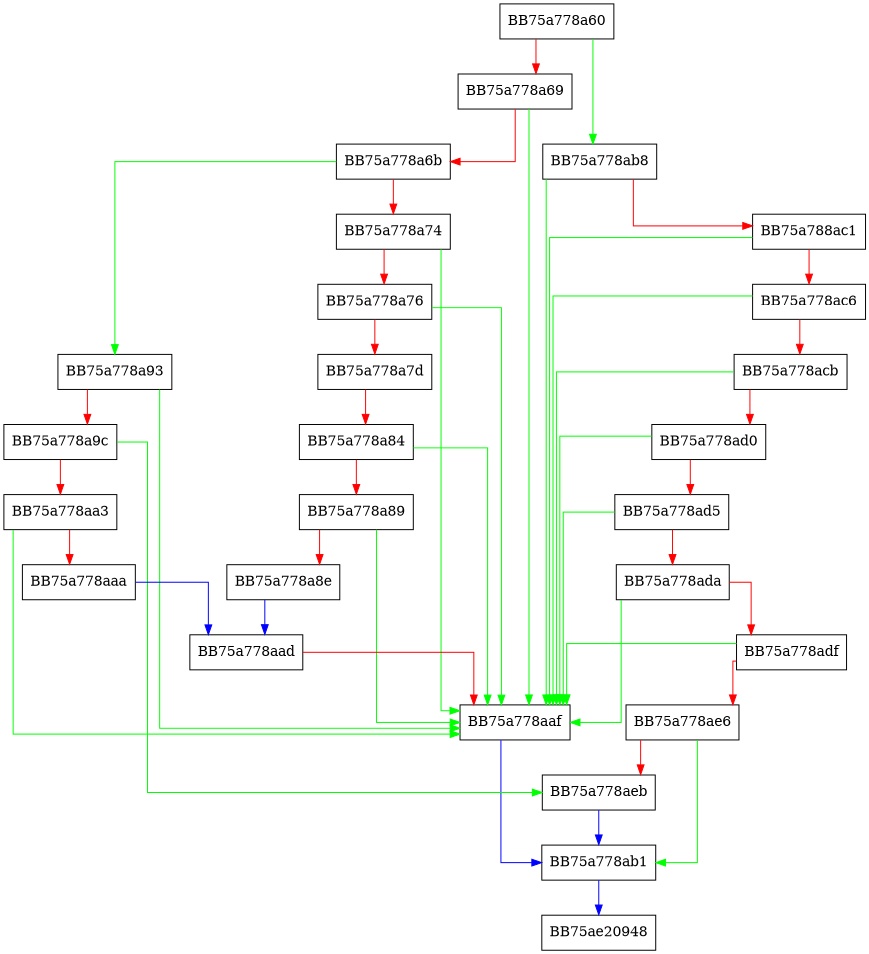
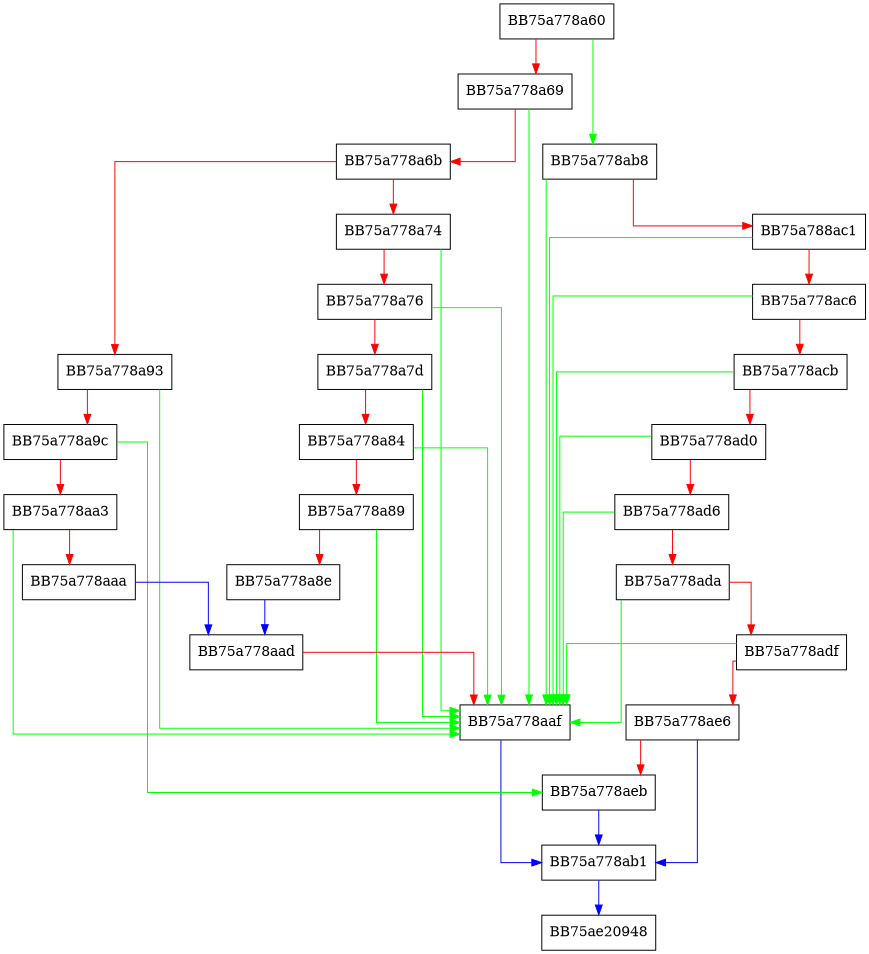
  digraph {
    splines=ortho
    node [shape=box]
    edge [color=red]
    BB75a778a60
    BB75a778ab8
    BB75a778a69
    BB75a778aaf
    n5 [label=BB75a788ac1]
    BB75a778a6b
    BB75a778ab1
    BB75a778ac6
    BB75a778a93
    BB75a778a74
    BB75ae20948
    BB75a778a9c
    BB75a778a76
    BB75a778aeb
    BB75a778aa3
    BB75a778a7d
    BB75a778a84
    BB75a778a89
    BB75a778a8e
    BB75a778aad
    BB75a778aaa
    BB75a778acb
    BB75a778ad0
-   BB75a778ad5
+   BB75a778ad5 [label=BB75a778ad6]
    BB75a778ada
    BB75a778adf
    BB75a778ae6
    BB75a778a60 -> BB75a778ab8 [color=green]
    BB75a778a60 -> BB75a778a69
    BB75a778ab8 -> BB75a778aaf [color=green]
    BB75a778ab8 -> n5
    BB75a778a69 -> BB75a778aaf [color=green]
    BB75a778a69 -> BB75a778a6b
    BB75a778aaf -> BB75a778ab1 [color=blue]
    n5 -> BB75a778aaf [color=green]
    n5 -> BB75a778ac6
-   BB75a778a6b -> BB75a778a93 [color=green]
+   BB75a778a6b -> BB75a778a93
    BB75a778a6b -> BB75a778a74
    BB75a778ab1 -> BB75ae20948 [color=blue]
    BB75a778ac6 -> BB75a778aaf [color=green]
    BB75a778ac6 -> BB75a778acb
    BB75a778a93 -> BB75a778aaf [color=green]
    BB75a778a93 -> BB75a778a9c
    BB75a778a74 -> BB75a778aaf [color=green]
    BB75a778a74 -> BB75a778a76
    BB75a778a9c -> BB75a778aeb [color=green]
    BB75a778a9c -> BB75a778aa3
    BB75a778a76 -> BB75a778aaf [color=green]
    BB75a778a76 -> BB75a778a7d
    BB75a778aeb -> BB75a778ab1 [color=blue]
    BB75a778aa3 -> BB75a778aaf [color=green]
    BB75a778aa3 -> BB75a778aaa
+   BB75a778a7d -> BB75a778aaf [color=green]
    BB75a778a7d -> BB75a778a84
    BB75a778a84 -> BB75a778aaf [color=green]
    BB75a778a84 -> BB75a778a89
    BB75a778a89 -> BB75a778aaf [color=green]
    BB75a778a89 -> BB75a778a8e
    BB75a778a8e -> BB75a778aad [color=blue]
    BB75a778aad -> BB75a778aaf
    BB75a778aaa -> BB75a778aad [color=blue]
    BB75a778acb -> BB75a778aaf [color=green]
    BB75a778acb -> BB75a778ad0
    BB75a778ad0 -> BB75a778aaf [color=green]
    BB75a778ad0 -> BB75a778ad5
    BB75a778ad5 -> BB75a778aaf [color=green]
    BB75a778ad5 -> BB75a778ada
    BB75a778ada -> BB75a778aaf [color=green]
    BB75a778ada -> BB75a778adf
    BB75a778adf -> BB75a778aaf [color=green]
    BB75a778adf -> BB75a778ae6
-   BB75a778ae6 -> BB75a778ab1 [color=green]
+   BB75a778ae6 -> BB75a778ab1 [color=blue]
    BB75a778ae6 -> BB75a778aeb
  }
